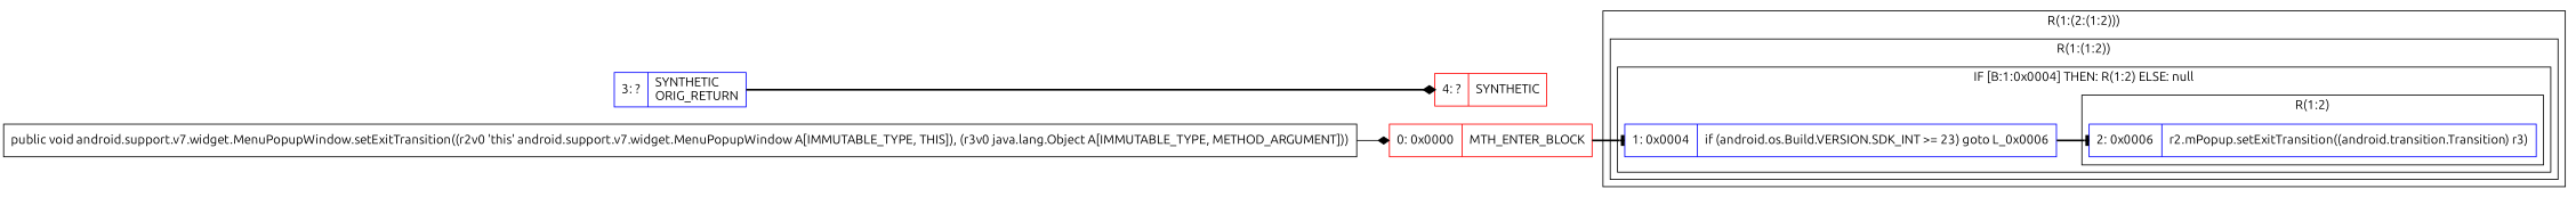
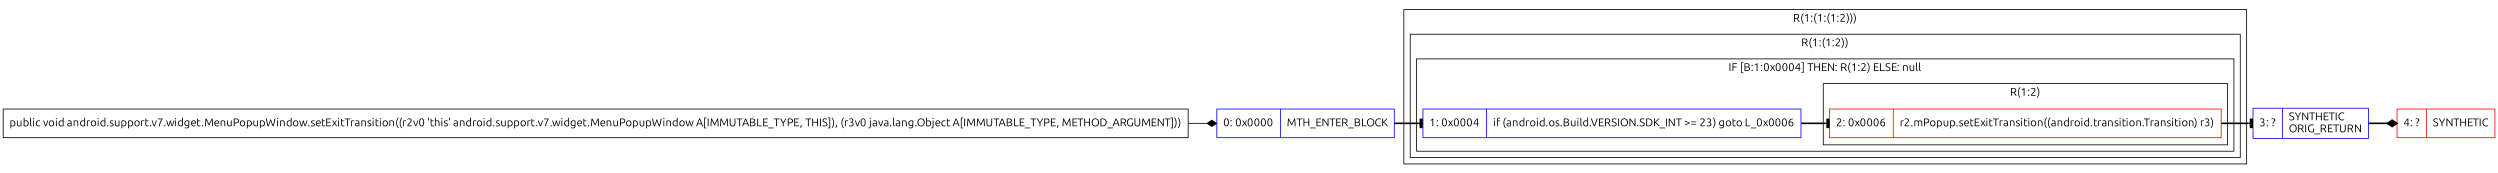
  digraph {
    fontname=Ubuntu
    rankdir=LR
    node [color=blue fontname=Ubuntu shape=record]
    edge [arrowhead=tee fontname=Ubuntu style=bold]
-   n1 [label="{2\:\ 0x0006|r2.mPopup.setExitTransition((android.transition.Transition) r3)\l}"]
+   n1 [color=red label="{2\:\ 0x0006|r2.mPopup.setExitTransition((android.transition.Transition) r3)\l}"]
    n2 [label="{1\:\ 0x0004|if (android.os.Build.VERSION.SDK_INT \>= 23) goto L_0x0006\l}"]
    n3 [label="{3\:\ ?|SYNTHETIC\lORIG_RETURN\l}"]
    n4 [color=red label="{4\:\ ?|SYNTHETIC\l}"]
-   n5 [color=red label="{0\:\ 0x0000|MTH_ENTER_BLOCK\l}"]
+   n5 [label="{0\:\ 0x0000|MTH_ENTER_BLOCK\l}"]
    n6 [label="{public void android.support.v7.widget.MenuPopupWindow.setExitTransition((r2v0 'this' android.support.v7.widget.MenuPopupWindow A[IMMUTABLE_TYPE, THIS]), (r3v0 java.lang.Object A[IMMUTABLE_TYPE, METHOD_ARGUMENT])) }" color=""]
    subgraph cluster_1 {
-     label="R(1:(2:(1:2)))"
+     label="R(1:(1:(1:2)))"
      subgraph cluster_2 {
        label="R(1:(1:2))"
        subgraph cluster_3 {
          label="IF [B:1:0x0004] THEN: R(1:2) ELSE: null"
          n2
          subgraph cluster_4 {
            label="R(1:2)"
            n1
          }
        }
      }
    }
+   n1 -> n3
    n2 -> n1
    n3 -> n4 [arrowhead=diamond]
    n5 -> n2
    n6 -> n5 [arrowhead=diamond style=solid]
  }
